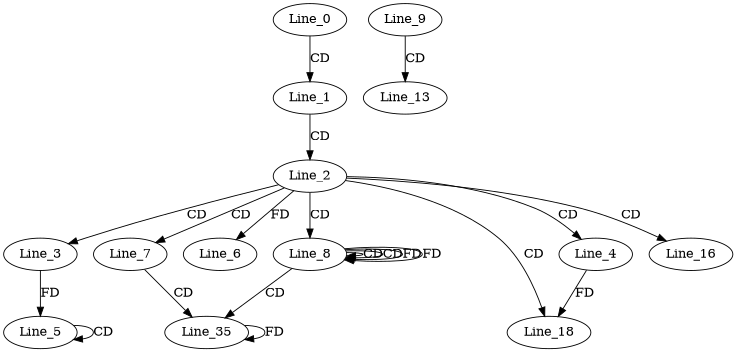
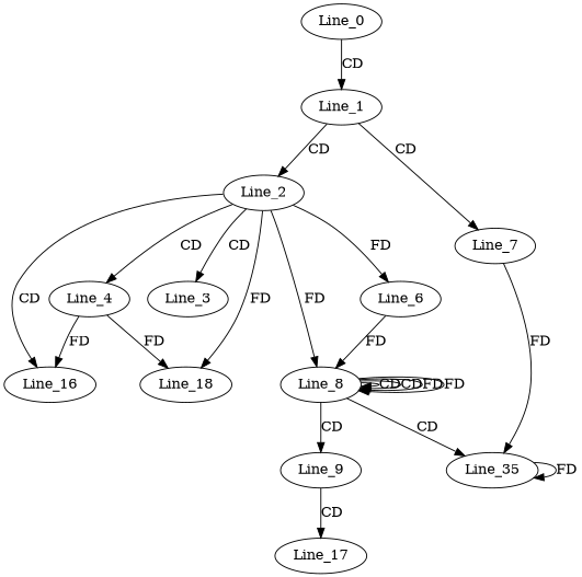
  digraph {
    Line_0
    Line_1
    Line_2
    Line_3
    Line_4
    Line_6
    Line_7
    Line_8
    Line_18
    n10 [label=Line_16]
-   Line_5
    n12 [label=Line_35]
    Line_9
-   Line_13
+   Line_13 [label=Line_17]
    Line_0 -> Line_1 [label=CD]
    Line_1 -> Line_2 [label=CD]
    Line_2 -> Line_3 [label=CD]
    Line_2 -> Line_4 [label=CD]
    Line_2 -> Line_6 [label=FD]
-   Line_2 -> Line_7 [label=CD]
-   Line_2 -> Line_8 [label=CD]
-   Line_2 -> Line_18 [label=CD]
+   Line_1 -> Line_7 [label=CD]
+   Line_2 -> Line_8 [label=FD]
+   Line_2 -> Line_18 [label=FD]
    Line_2 -> n10 [label=CD]
-   Line_3 -> Line_5 [label=FD]
    Line_4 -> Line_18 [label=FD]
-   Line_7 -> n12 [label=CD]
+   Line_4 -> n10 [label=FD]
+   Line_6 -> Line_8 [label=FD]
+   Line_7 -> n12 [label=FD]
    Line_8 -> Line_8 [label=CD]
    Line_8 -> Line_8 [label=CD]
    Line_8 -> Line_8 [label=FD]
    Line_8 -> Line_8 [label=FD]
    Line_8 -> n12 [label=CD]
-   Line_5 -> Line_5 [label=CD]
+   Line_8 -> Line_9 [label=CD]
    n12 -> n12 [label=FD]
    Line_9 -> Line_13 [label=CD]
  }
